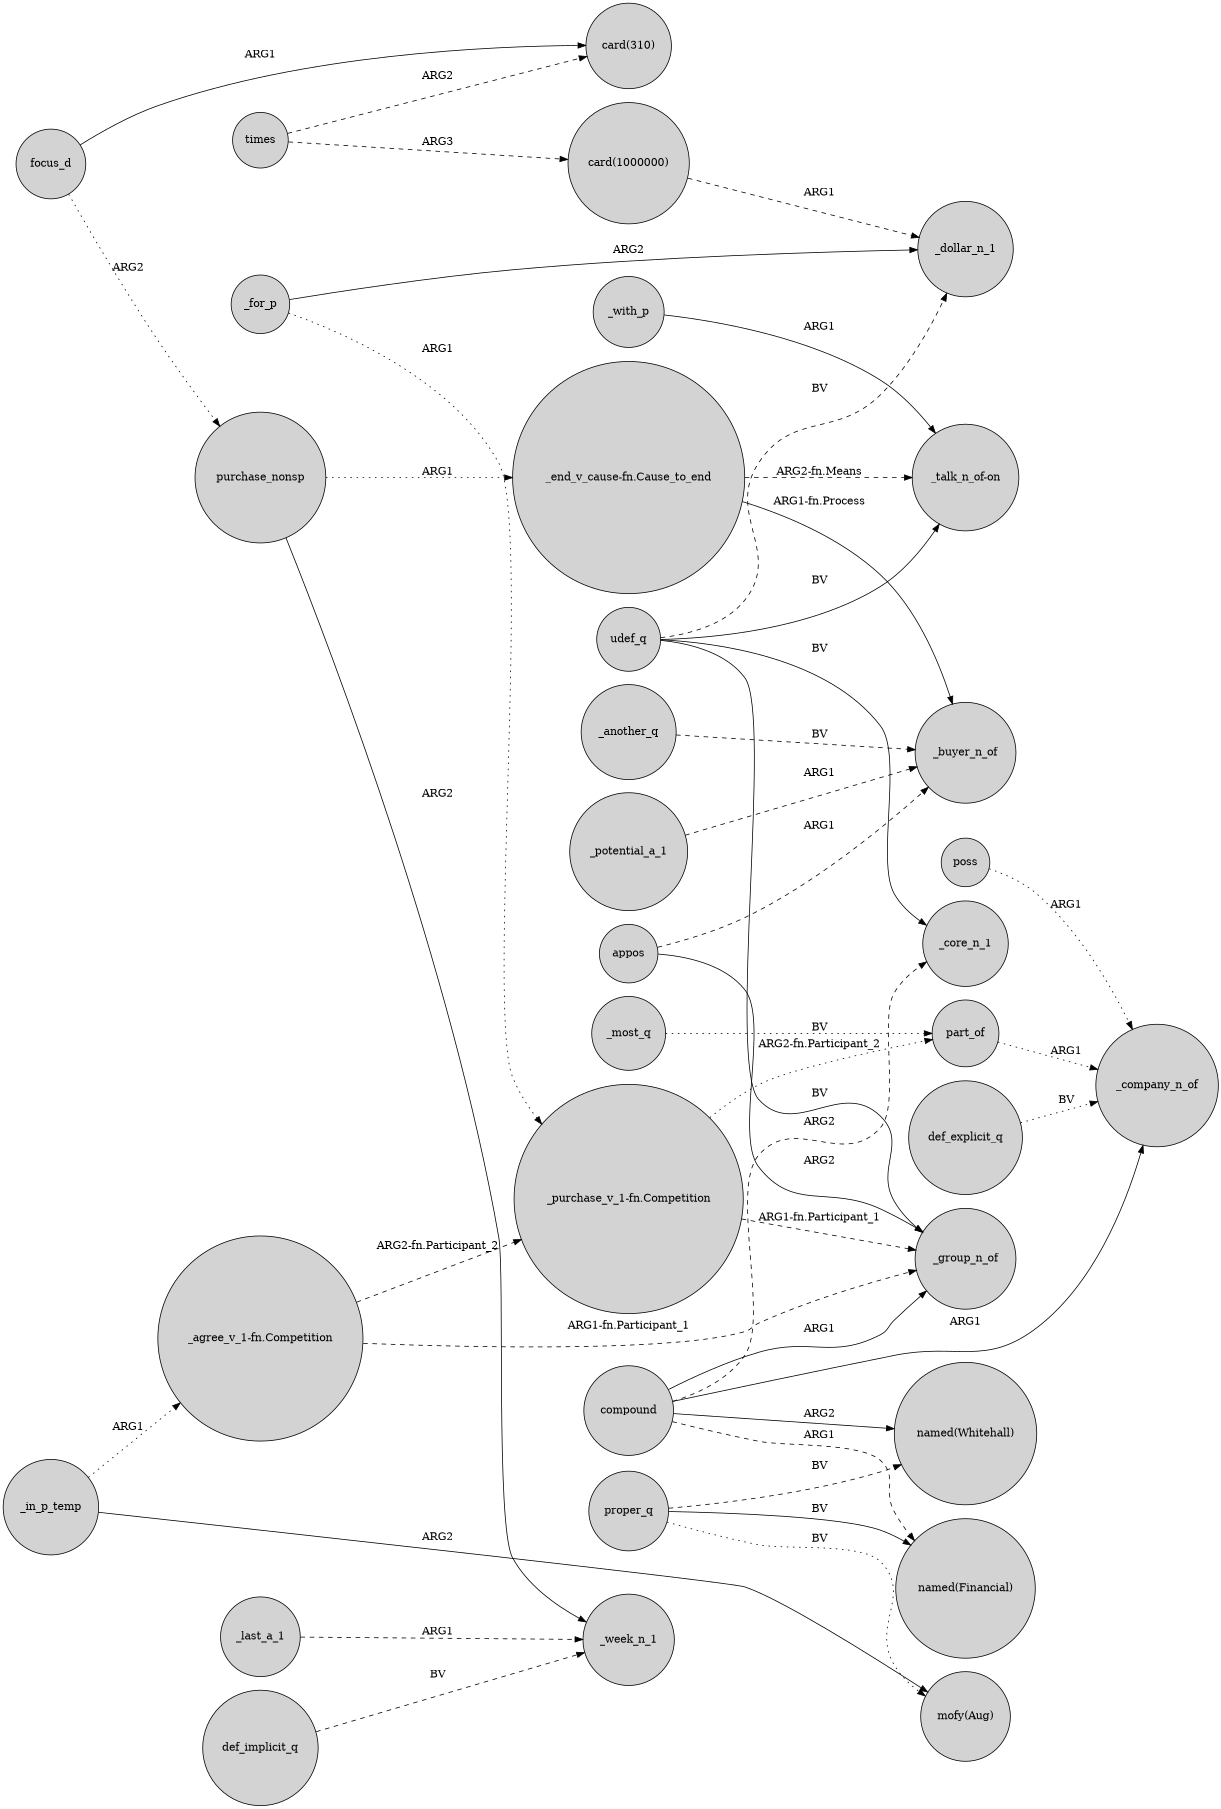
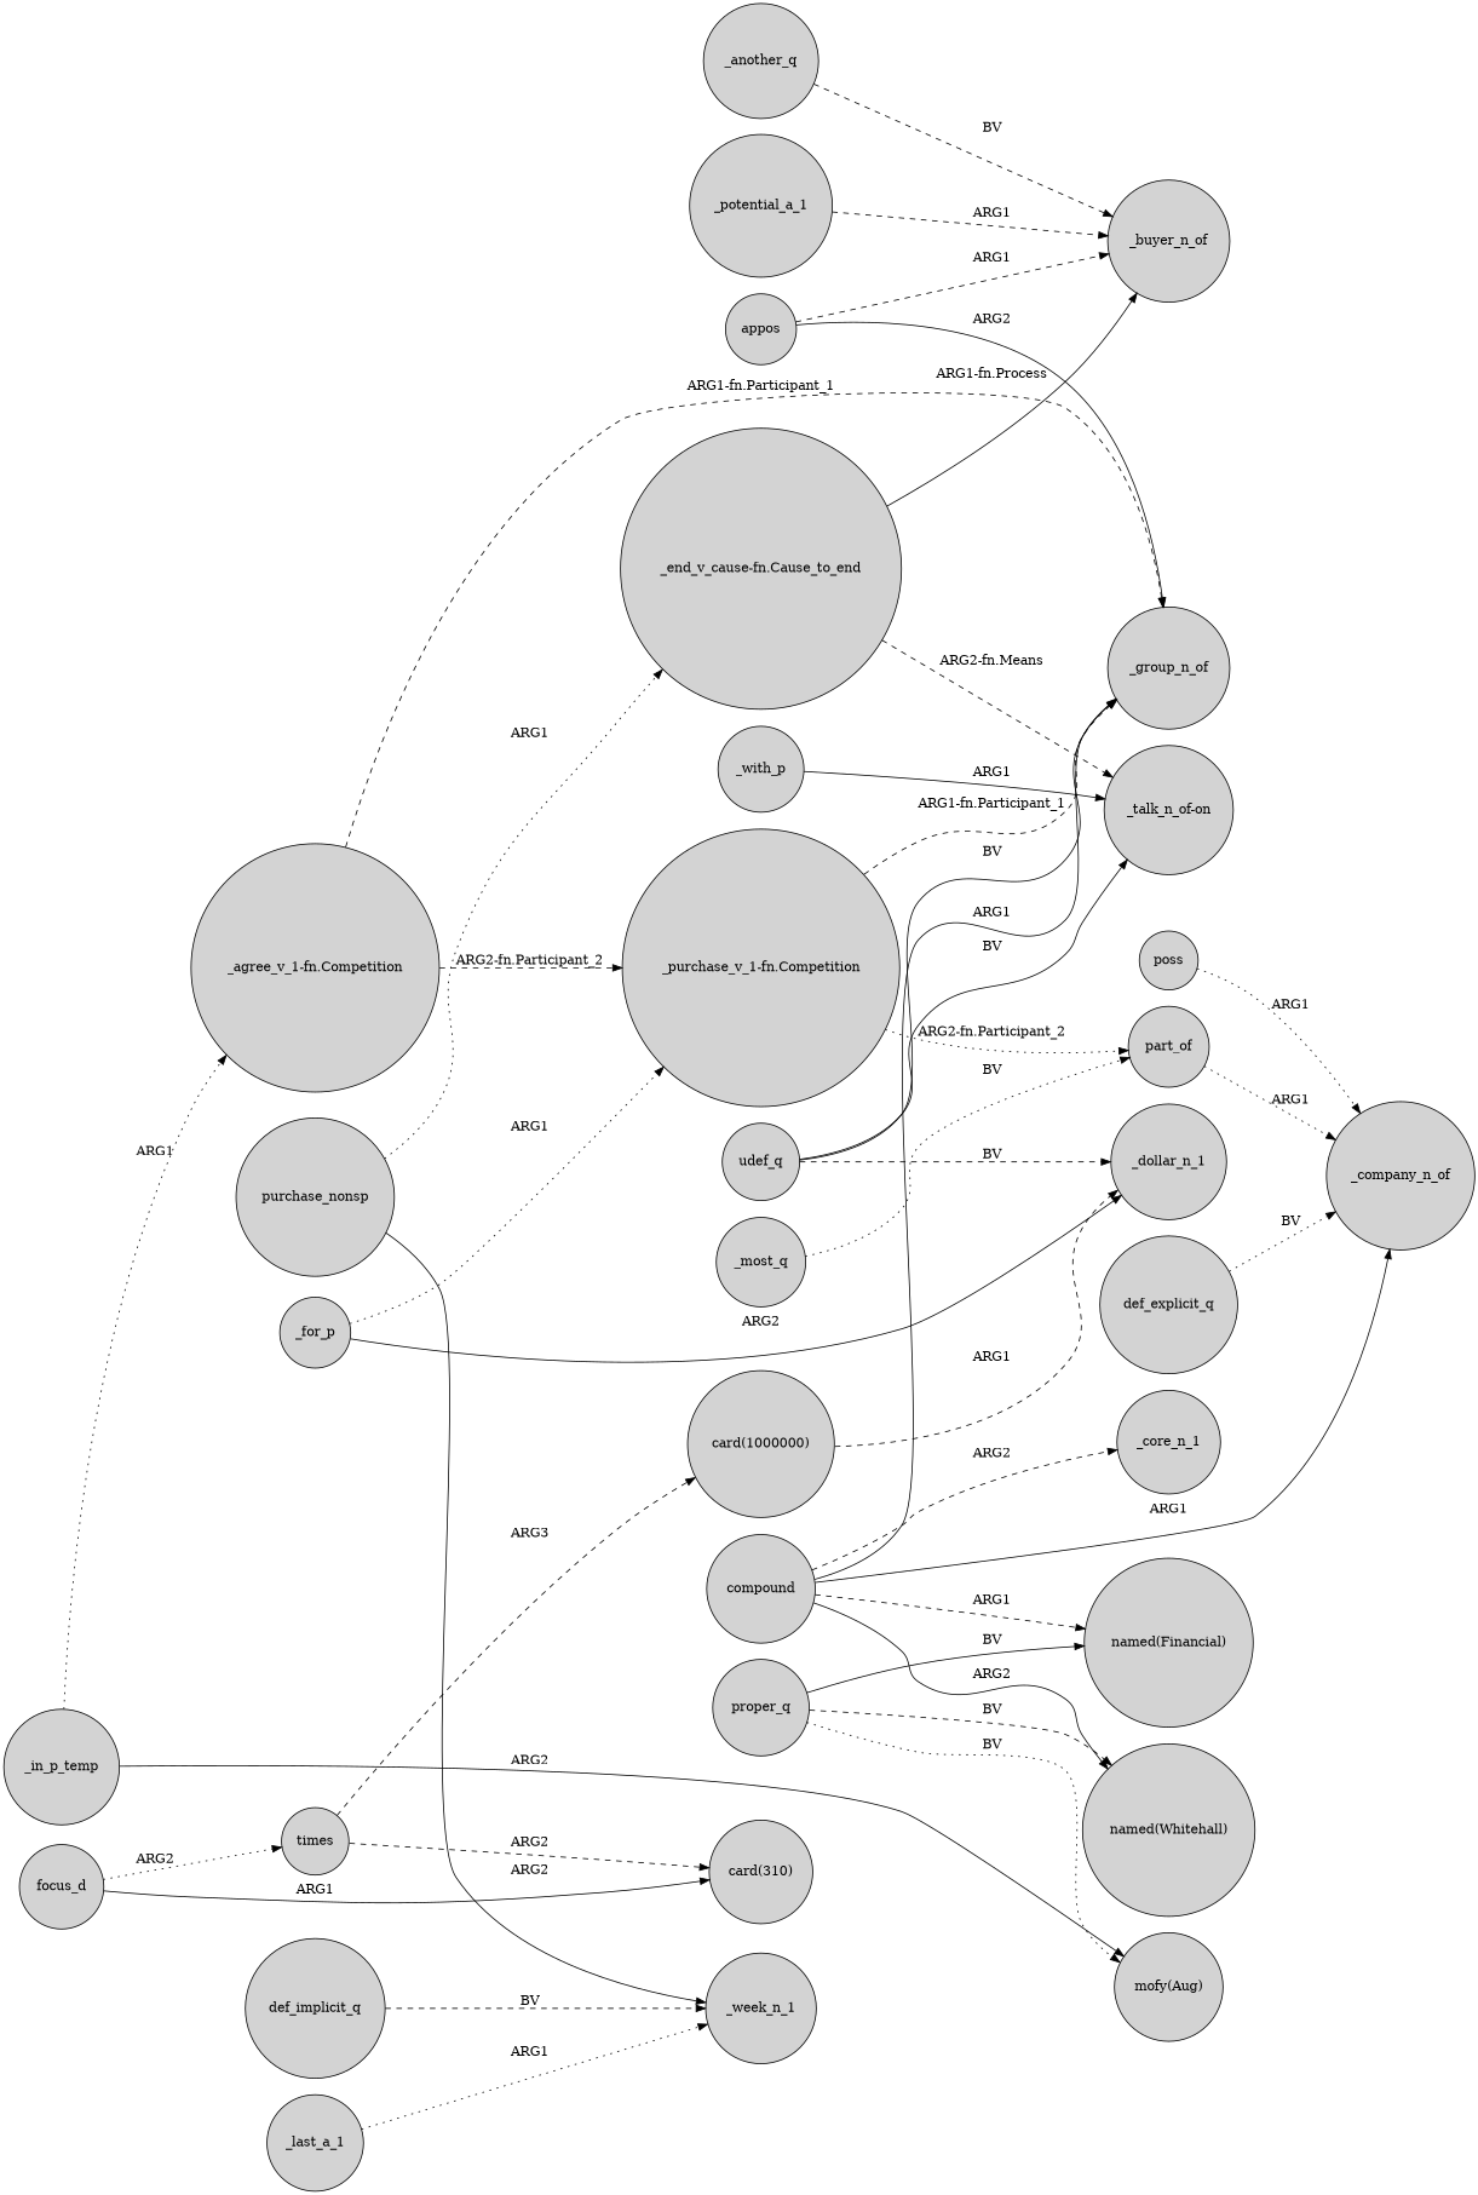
  digraph {
    rankdir=LR
    node [shape=circle style=filled]
    edge [style=dashed]
    udef_q
    "_talk_n_of-on"
    _group_n_of
    _core_n_1
    _dollar_n_1
    _in_p_temp
    "mofy(Aug)"
    "_agree_v_1-fn.Competition"
    "_purchase_v_1-fn.Competition"
    poss
    _company_n_of
    proper_q
    "named(Whitehall)"
    "named(Financial)"
    compound
    _another_q
    _buyer_n_of
    "_end_v_cause-fn.Cause_to_end"
    times
    "card(1000000)"
    "card(310)"
    appos
    n23 [label=purchase_nonsp]
    _week_n_1
    focus_d
    _for_p
    part_of
    _most_q
    _with_p
    _last_a_1
    def_implicit_q
    _potential_a_1
    def_explicit_q
    udef_q -> "_talk_n_of-on" [label=BV style=solid]
    udef_q -> _group_n_of [label=BV style=solid]
-   udef_q -> _core_n_1 [label=BV style=solid]
    udef_q -> _dollar_n_1 [label=BV]
    _in_p_temp -> "mofy(Aug)" [label=ARG2 style=solid]
    _in_p_temp -> "_agree_v_1-fn.Competition" [label=ARG1 style=dotted]
    "_agree_v_1-fn.Competition" -> _group_n_of [label="ARG1-fn.Participant_1"]
    "_agree_v_1-fn.Competition" -> "_purchase_v_1-fn.Competition" [label="ARG2-fn.Participant_2"]
    "_purchase_v_1-fn.Competition" -> _group_n_of [label="ARG1-fn.Participant_1"]
    "_purchase_v_1-fn.Competition" -> part_of [label="ARG2-fn.Participant_2" style=dotted]
    poss -> _company_n_of [label=ARG1 style=dotted]
    proper_q -> "mofy(Aug)" [label=BV style=dotted]
    proper_q -> "named(Whitehall)" [label=BV]
    proper_q -> "named(Financial)" [label=BV style=solid]
    compound -> _group_n_of [label=ARG1 style=solid]
    compound -> _core_n_1 [label=ARG2]
    compound -> _company_n_of [label=ARG1 style=solid]
    compound -> "named(Whitehall)" [label=ARG2 style=solid]
    compound -> "named(Financial)" [label=ARG1]
    _another_q -> _buyer_n_of [label=BV]
    "_end_v_cause-fn.Cause_to_end" -> "_talk_n_of-on" [label="ARG2-fn.Means"]
    "_end_v_cause-fn.Cause_to_end" -> _buyer_n_of [label="ARG1-fn.Process" style=solid]
    times -> "card(1000000)" [label=ARG3]
    times -> "card(310)" [label=ARG2]
    "card(1000000)" -> _dollar_n_1 [label=ARG1]
    appos -> _group_n_of [label=ARG2 style=solid]
    appos -> _buyer_n_of [label=ARG1]
    n23 -> "_end_v_cause-fn.Cause_to_end" [label=ARG1 style=dotted]
    n23 -> _week_n_1 [label=ARG2 style=solid]
    focus_d -> "card(310)" [label=ARG1 style=solid]
-   focus_d -> n23 [label=ARG2 style=dotted]
+   focus_d -> times [label=ARG2 style=dotted]
    _for_p -> _dollar_n_1 [label=ARG2 style=solid]
    _for_p -> "_purchase_v_1-fn.Competition" [label=ARG1 style=dotted]
    part_of -> _company_n_of [label=ARG1 style=dotted]
    _most_q -> part_of [label=BV style=dotted]
    _with_p -> "_talk_n_of-on" [label=ARG1 style=solid]
-   _last_a_1 -> _week_n_1 [label=ARG1]
+   _last_a_1 -> _week_n_1 [label=ARG1 style=dotted]
    def_implicit_q -> _week_n_1 [label=BV]
    _potential_a_1 -> _buyer_n_of [label=ARG1]
    def_explicit_q -> _company_n_of [label=BV style=dotted]
  }
